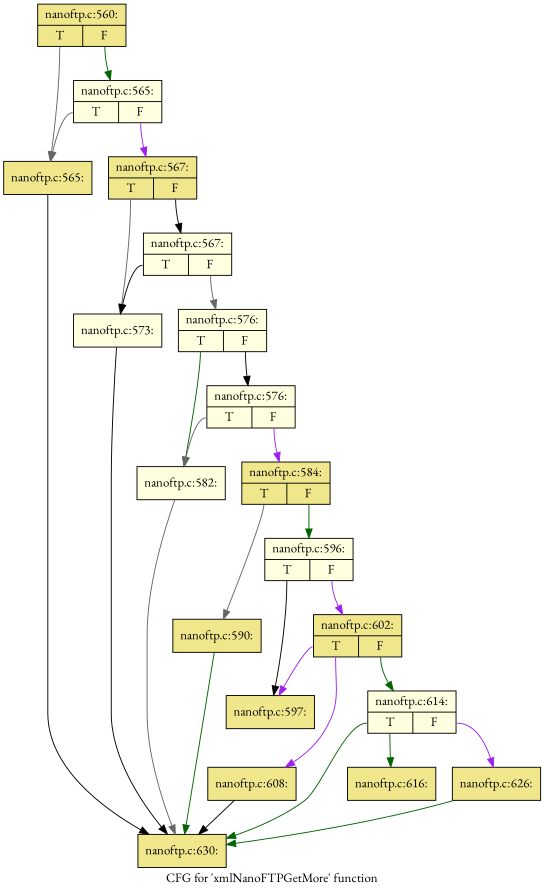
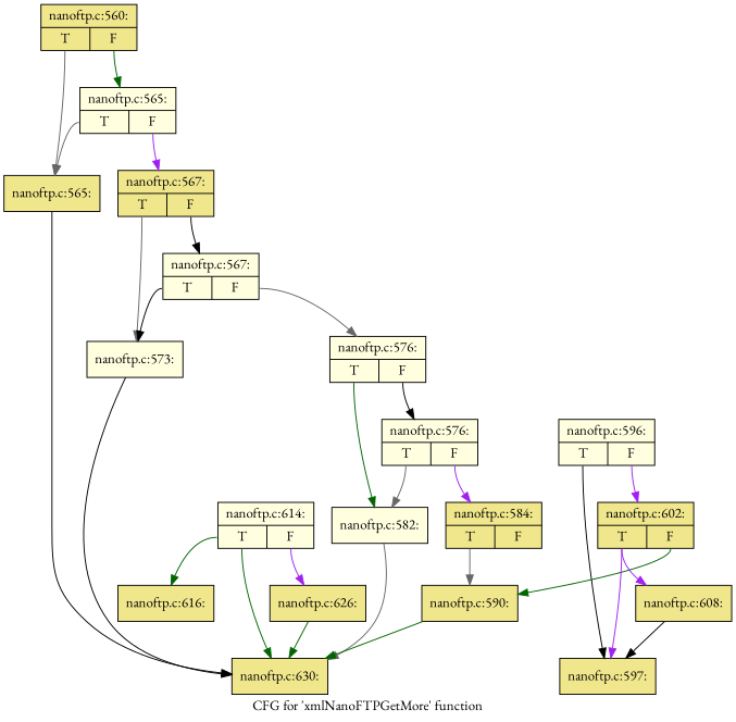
  digraph {
    fontname="EB Garamond"
    label="CFG for 'xmlNanoFTPGetMore' function"
    node [fillcolor=khaki fontname="EB Garamond" shape=record style=filled]
    edge [color=darkgreen fontname="EB Garamond" tailport=s0]
    n1 [label="{nanoftp.c:560:|{<s0>T|<s1>F}}"]
    n2 [label="{nanoftp.c:565:}"]
    n3 [fillcolor=lightyellow label="{nanoftp.c:565:|{<s0>T|<s1>F}}"]
    n4 [label="{nanoftp.c:630:}"]
    n5 [label="{nanoftp.c:567:|{<s0>T|<s1>F}}"]
    n6 [fillcolor=lightyellow label="{nanoftp.c:573:}"]
    n7 [fillcolor=lightyellow label="{nanoftp.c:567:|{<s0>T|<s1>F}}"]
    n8 [fillcolor=lightyellow label="{nanoftp.c:576:|{<s0>T|<s1>F}}"]
    n9 [fillcolor=lightyellow label="{nanoftp.c:582:}"]
    n10 [fillcolor=lightyellow label="{nanoftp.c:576:|{<s0>T|<s1>F}}"]
    n11 [label="{nanoftp.c:584:|{<s0>T|<s1>F}}"]
    n12 [label="{nanoftp.c:590:}"]
    n13 [fillcolor=lightyellow label="{nanoftp.c:596:|{<s0>T|<s1>F}}"]
    n14 [label="{nanoftp.c:597:}"]
    n15 [label="{nanoftp.c:602:|{<s0>T|<s1>F}}"]
    n16 [label="{nanoftp.c:608:}"]
    n17 [fillcolor=lightyellow label="{nanoftp.c:614:|{<s0>T|<s1>F}}"]
    n18 [label="{nanoftp.c:616:}"]
    n19 [label="{nanoftp.c:626:}"]
    n1 -> n2 [color=gray40]
    n1 -> n3 [tailport=s1]
    n2 -> n4 [color=black]
    n3 -> n2 [color=gray40]
    n3 -> n5 [color=purple tailport=s1]
    n5 -> n6 [color=gray40]
    n5 -> n7 [color=black tailport=s1]
    n6 -> n4 [color=black]
    n7 -> n6 [color=black]
    n7 -> n8 [color=gray40 tailport=s1]
    n8 -> n9
    n8 -> n10 [color=black tailport=s1]
    n9 -> n4 [color=gray40]
    n10 -> n9 [color=gray40]
    n10 -> n11 [color=purple tailport=s1]
    n11 -> n12 [color=gray40]
-   n11 -> n13 [tailport=s1]
    n12 -> n4
    n13 -> n14 [color=black]
    n13 -> n15 [color=purple tailport=s1]
    n15 -> n14 [color=purple]
    n15 -> n16 [color=purple]
-   n15 -> n17 [tailport=s1]
-   n16 -> n4 [color=black]
+   n15 -> n12 [tailport=s1]
+   n16 -> n14 [color=black]
    n17 -> n4
    n17 -> n18
    n17 -> n19 [color=purple tailport=s1]
    n19 -> n4
  }
